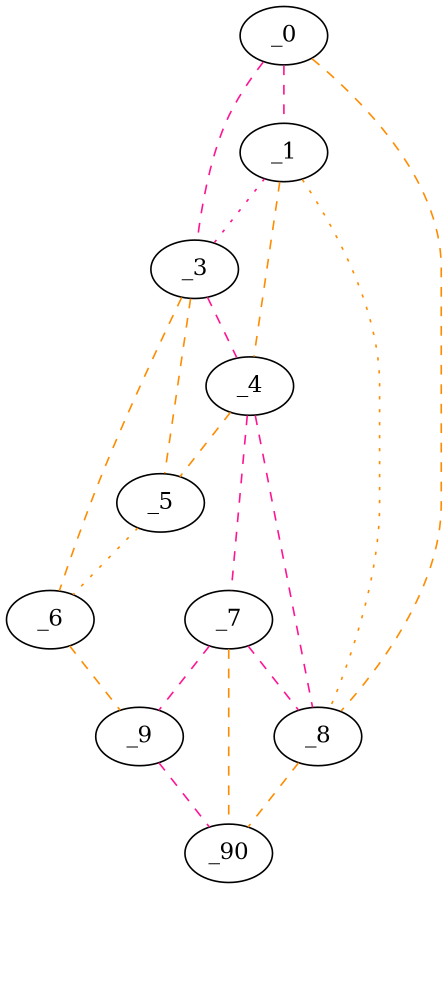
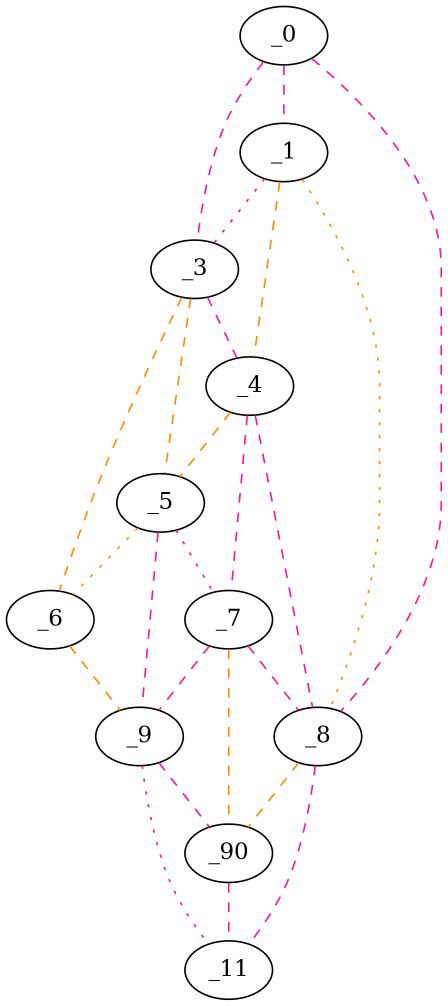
  graph {
    node [x=93 y=6]
    edge [color=deeppink style=dashed valence=1]
    _0 [x=28 y=70]
    _1 [x=34 y=66]
    _3 [x=36 y=49]
    _8 [x=74 y=92]
    _4 [x=39 y=59]
    _5 [x=57 y=46]
    _6 [x=59]
+   _11 [x=100 y=91]
    n9 [label=_90 y=77]
    _7 [x=73 y=57]
    _9
    _0 -- _1 [valence=2]
    _0 -- _3
-   _0 -- _8 [color=darkorange]
+   _0 -- _8
    _1 -- _3 [style=dotted]
    _1 -- _8 [color=darkorange style=dotted]
    _1 -- _4 [color=darkorange valence=2]
    _3 -- _4 [valence=2]
    _3 -- _5 [color=darkorange]
    _3 -- _6 [color=darkorange]
+   _8 -- _11
    _8 -- n9 [color=darkorange valence=2]
    _4 -- _8 [valence=2]
    _4 -- _5 [color=darkorange valence=2]
    _4 -- _7
    _5 -- _6 [color=darkorange style=dotted valence=2]
+   _5 -- _7 [style=dotted]
+   _5 -- _9
    _6 -- _9 [color=darkorange]
+   n9 -- _11 [valence=2]
    _7 -- _8 [valence=2]
    _7 -- n9 [color=darkorange]
    _7 -- _9 [valence=2]
+   _9 -- _11 [style=dotted]
    _9 -- n9
  }
